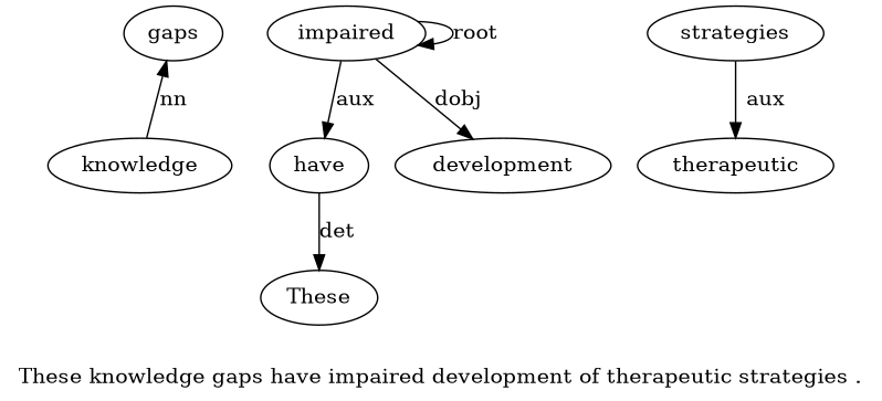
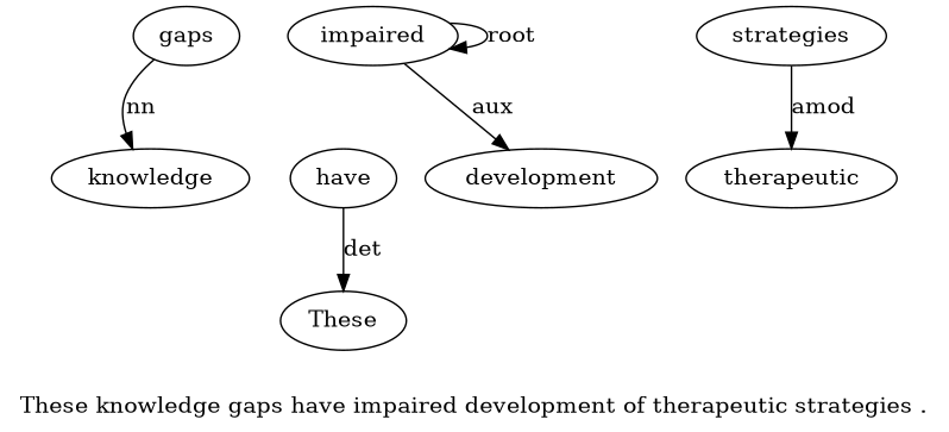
  digraph {
    label="These knowledge gaps have impaired development of therapeutic strategies ."
    node [fillcolor=white style=filled]
    n1 [label=gaps]
    n2 [label=knowledge]
    n3 [label=These]
    n4 [label=impaired]
    n5 [label=have]
    n6 [label=development]
    n7 [label=strategies]
    n8 [label=therapeutic]
-   n2 -> n1 [label=nn]
+   n1 -> n2 [label=nn]
    n4 -> n4 [label=root]
-   n4 -> n5 [label=aux]
-   n4 -> n6 [label=dobj]
+   n4 -> n6 [label=aux]
    n5 -> n3 [label=det]
-   n7 -> n8 [label=aux]
+   n7 -> n8 [label=amod]
  }
